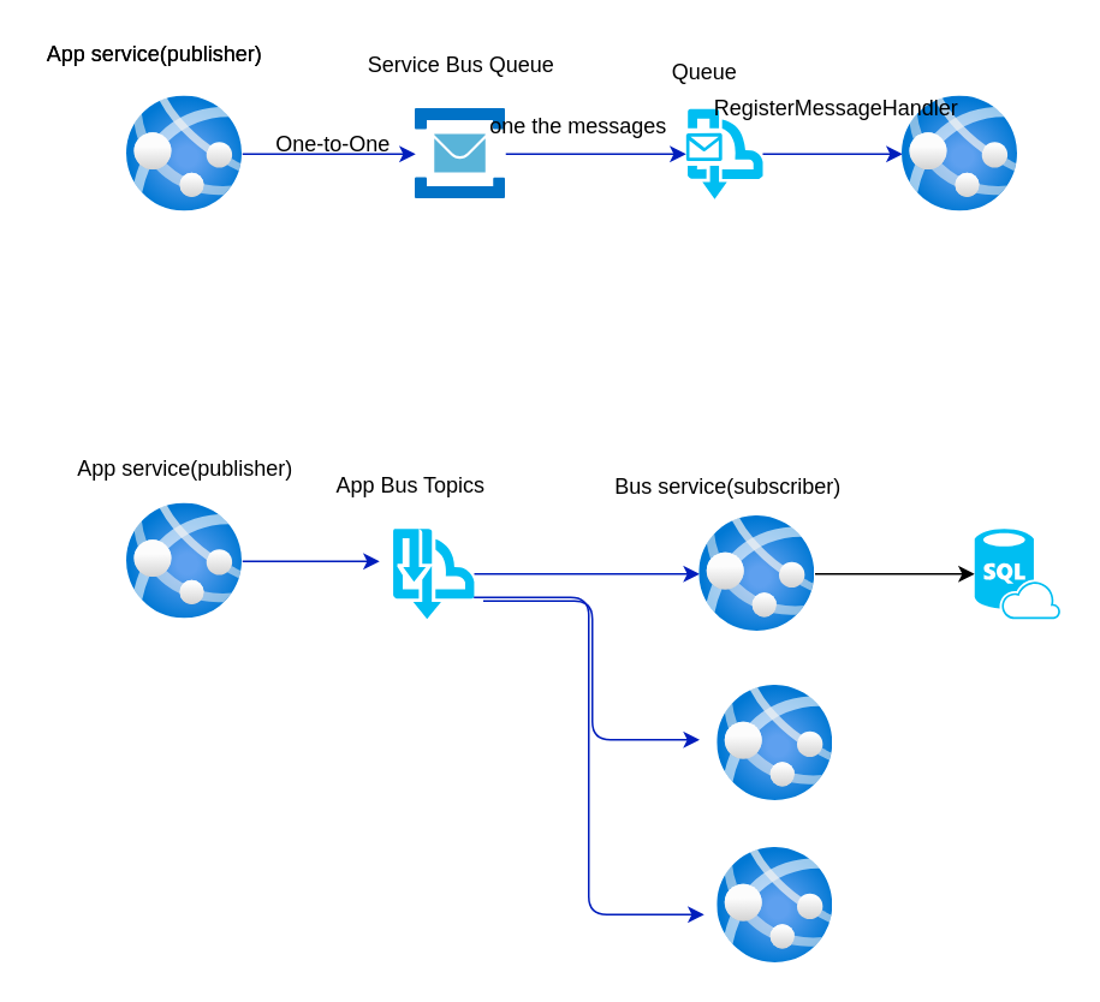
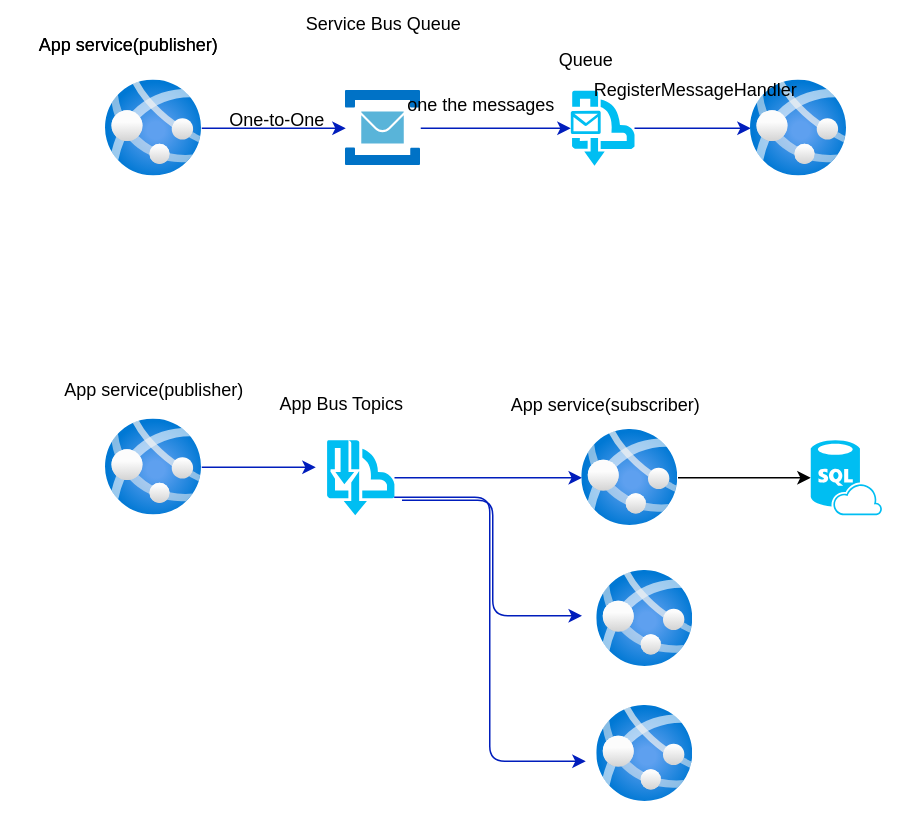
  <mxCell id="0" />
  <mxCell id="1" parent="0" />
  <mxCell id="2" value="" style="edgeStyle=orthogonalEdgeStyle;rounded=0;orthogonalLoop=1;jettySize=auto;html=1;fillColor=#0050ef;strokeColor=#001DBC;" edge="1" parent="1" source="3" target="5"><mxGeometry relative="1" as="geometry" /></mxCell>
  <mxCell id="3" value="" style="sketch=0;aspect=fixed;html=1;points=[];align=center;image;fontSize=12;image=img/lib/mscae/Service_Bus.svg;" vertex="1" parent="1"><mxGeometry x="230" y="60" width="50" height="50" as="geometry" /></mxCell>
  <mxCell id="4" value="" style="edgeStyle=orthogonalEdgeStyle;rounded=0;orthogonalLoop=1;jettySize=auto;html=1;fillColor=#0050ef;strokeColor=#001DBC;" edge="1" parent="1" source="5" target="24"><mxGeometry relative="1" as="geometry" /></mxCell>
  <mxCell id="5" value="" style="verticalLabelPosition=bottom;html=1;verticalAlign=top;align=center;strokeColor=none;fillColor=#00BEF2;shape=mxgraph.azure.service_bus_queues;pointerEvents=1;" vertex="1" parent="1"><mxGeometry x="380" y="60" width="42.5" height="50" as="geometry" /></mxCell>
  <mxCell id="6" value="" style="edgeStyle=orthogonalEdgeStyle;rounded=0;orthogonalLoop=1;jettySize=auto;html=1;fillColor=#0050ef;strokeColor=#001DBC;" edge="1" parent="1" source="7" target="9"><mxGeometry relative="1" as="geometry" /></mxCell>
  <mxCell id="7" value="" style="verticalLabelPosition=bottom;html=1;verticalAlign=top;align=center;strokeColor=none;fillColor=#00BEF2;shape=mxgraph.azure.service_bus_topics_and_subscriptions;pointerEvents=1;" vertex="1" parent="1"><mxGeometry x="217.5" y="293" width="45" height="50" as="geometry" /></mxCell>
  <mxCell id="8" value="" style="edgeStyle=orthogonalEdgeStyle;rounded=0;orthogonalLoop=1;jettySize=auto;html=1;" edge="1" parent="1" source="9" target="29"><mxGeometry relative="1" as="geometry" /></mxCell>
  <mxCell id="9" value="" style="aspect=fixed;html=1;points=[];align=center;image;fontSize=12;image=img/lib/azure2/app_services/App_Services.svg;" vertex="1" parent="1"><mxGeometry x="387.5" y="286" width="64" height="64" as="geometry" /></mxCell>
  <mxCell id="10" value="" style="edgeStyle=orthogonalEdgeStyle;rounded=0;orthogonalLoop=1;jettySize=auto;html=1;fillColor=#0050ef;strokeColor=#001DBC;" edge="1" parent="1" source="11" target="3"><mxGeometry relative="1" as="geometry" /></mxCell>
  <mxCell id="11" value="" style="aspect=fixed;html=1;points=[];align=center;image;fontSize=12;image=img/lib/azure2/app_services/App_Services.svg;" vertex="1" parent="1"><mxGeometry x="70" y="53" width="64" height="64" as="geometry" /></mxCell>
  <mxCell id="12" value="" style="aspect=fixed;html=1;points=[];align=center;image;fontSize=12;image=img/lib/azure2/app_services/App_Services.svg;" vertex="1" parent="1"><mxGeometry x="397.5" y="380" width="64" height="64" as="geometry" /></mxCell>
  <mxCell id="13" value="" style="aspect=fixed;html=1;points=[];align=center;image;fontSize=12;image=img/lib/azure2/app_services/App_Services.svg;" vertex="1" parent="1"><mxGeometry x="397.5" y="470" width="64" height="64" as="geometry" /></mxCell>
  <mxCell id="14" value="App service(publisher)" style="text;html=1;align=center;verticalAlign=middle;resizable=0;points=[];autosize=1;strokeColor=none;fillColor=none;" vertex="1" parent="1"><mxGeometry x="20" y="20" width="130" height="20" as="geometry" /></mxCell>
- <mxCell id="15" value="Service Bus Queue" style="text;html=1;align=center;verticalAlign=middle;resizable=0;points=[];autosize=1;strokeColor=none;fillColor=none;" vertex="1" parent="1"><mxGeometry x="195" y="26" width="120" height="20" as="geometry" /></mxCell>
+ <mxCell id="15" value="Service Bus Queue" style="text;html=1;align=center;verticalAlign=middle;resizable=0;points=[];autosize=1;strokeColor=none;fillColor=none;" vertex="1" parent="1"><mxGeometry x="195" y="6" width="120" height="20" as="geometry" /></mxCell>
  <mxCell id="16" value="One-to-One" style="text;html=1;align=center;verticalAlign=middle;resizable=0;points=[];autosize=1;strokeColor=none;fillColor=none;" vertex="1" parent="1"><mxGeometry x="144" y="70" width="80" height="20" as="geometry" /></mxCell>
  <mxCell id="17" value="" style="edgeStyle=elbowEdgeStyle;elbow=horizontal;endArrow=classic;html=1;fillColor=#0050ef;strokeColor=#001DBC;" edge="1" parent="1"><mxGeometry width="50" height="50" relative="1" as="geometry"><mxPoint x="267.5" y="333" as="sourcePoint" /><mxPoint x="387.5" y="410" as="targetPoint" /></mxGeometry></mxCell>
  <mxCell id="18" value="App Bus Topics" style="text;html=1;align=center;verticalAlign=middle;resizable=0;points=[];autosize=1;strokeColor=none;fillColor=none;" vertex="1" parent="1"><mxGeometry x="167" y="259" width="120" height="20" as="geometry" /></mxCell>
  <mxCell id="19" value="App service(publisher)" style="text;html=1;align=center;verticalAlign=middle;resizable=0;points=[];autosize=1;strokeColor=none;fillColor=none;" vertex="1" parent="1"><mxGeometry x="20" y="20" width="130" height="20" as="geometry" /></mxCell>
- <mxCell id="20" value="Bus service(subscriber)" style="text;html=1;align=center;verticalAlign=middle;resizable=0;points=[];autosize=1;strokeColor=none;fillColor=none;" vertex="1" parent="1"><mxGeometry x="332.5" y="260" width="140" height="20" as="geometry" /></mxCell>
+ <mxCell id="20" value="App service(subscriber)" style="text;html=1;align=center;verticalAlign=middle;resizable=0;points=[];autosize=1;strokeColor=none;fillColor=none;" vertex="1" parent="1"><mxGeometry x="332.5" y="260" width="140" height="20" as="geometry" /></mxCell>
  <mxCell id="21" value="one the messages" style="text;html=1;align=center;verticalAlign=middle;resizable=0;points=[];autosize=1;strokeColor=none;fillColor=none;" vertex="1" parent="1"><mxGeometry x="265" y="60" width="110" height="20" as="geometry" /></mxCell>
  <mxCell id="22" value="" style="edgeStyle=orthogonalEdgeStyle;rounded=0;orthogonalLoop=1;jettySize=auto;html=1;fillColor=#0050ef;strokeColor=#001DBC;" edge="1" parent="1" source="23"><mxGeometry relative="1" as="geometry"><mxPoint x="210" y="311" as="targetPoint" /><Array as="points"><mxPoint x="180" y="311" /><mxPoint x="180" y="311" /></Array></mxGeometry></mxCell>
  <mxCell id="23" value="" style="aspect=fixed;html=1;points=[];align=center;image;fontSize=12;image=img/lib/azure2/app_services/App_Services.svg;" vertex="1" parent="1"><mxGeometry x="70" y="279" width="64" height="64" as="geometry" /></mxCell>
  <mxCell id="24" value="" style="aspect=fixed;html=1;points=[];align=center;image;fontSize=12;image=img/lib/azure2/app_services/App_Services.svg;" vertex="1" parent="1"><mxGeometry x="500" y="53" width="64" height="64" as="geometry" /></mxCell>
  <mxCell id="25" value="" style="edgeStyle=elbowEdgeStyle;elbow=horizontal;endArrow=classic;html=1;fillColor=#0050ef;strokeColor=#001DBC;exitX=0.995;exitY=0.76;exitDx=0;exitDy=0;exitPerimeter=0;" edge="1" parent="1" source="7"><mxGeometry width="50" height="50" relative="1" as="geometry"><mxPoint x="270" y="430" as="sourcePoint" /><mxPoint x="390" y="507" as="targetPoint" /></mxGeometry></mxCell>
  <mxCell id="26" value="App service(publisher)" style="text;html=1;align=center;verticalAlign=middle;resizable=0;points=[];autosize=1;strokeColor=none;fillColor=none;" vertex="1" parent="1"><mxGeometry x="37" y="250" width="130" height="20" as="geometry" /></mxCell>
  <mxCell id="27" value="Queue" style="text;html=1;align=center;verticalAlign=middle;resizable=0;points=[];autosize=1;strokeColor=none;fillColor=none;" vertex="1" parent="1"><mxGeometry x="365" y="30" width="50" height="20" as="geometry" /></mxCell>
  <mxCell id="28" value="RegisterMessageHandler" style="text;html=1;align=center;verticalAlign=middle;resizable=0;points=[];autosize=1;strokeColor=none;fillColor=none;" vertex="1" parent="1"><mxGeometry x="387.5" y="50" width="150" height="20" as="geometry" /></mxCell>
  <mxCell id="29" value="" style="verticalLabelPosition=bottom;html=1;verticalAlign=top;align=center;strokeColor=none;fillColor=#00BEF2;shape=mxgraph.azure.sql_database_sql_azure;" vertex="1" parent="1"><mxGeometry x="540" y="293" width="47.5" height="50" as="geometry" /></mxCell>
